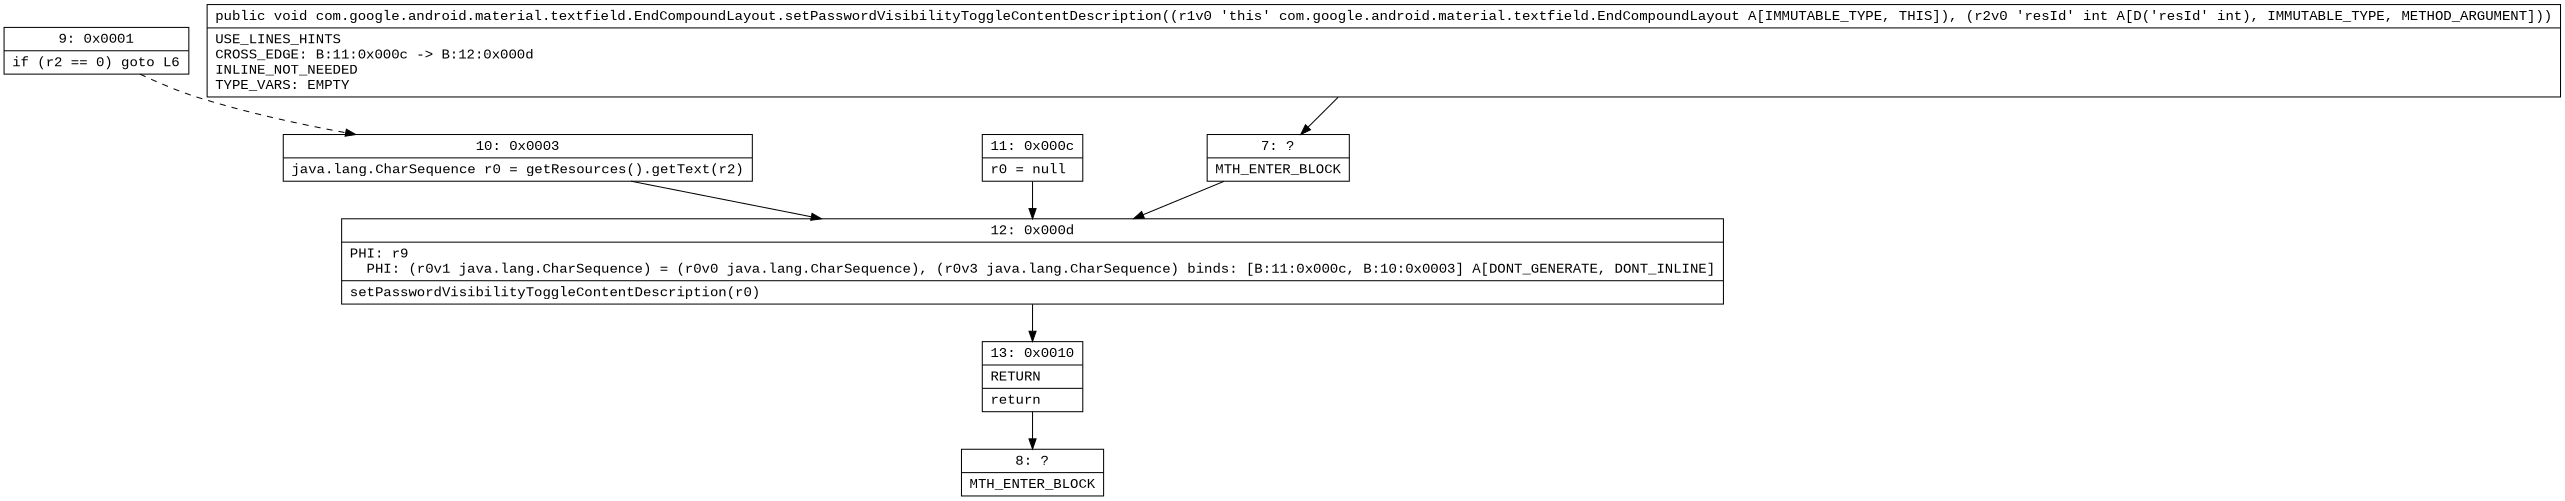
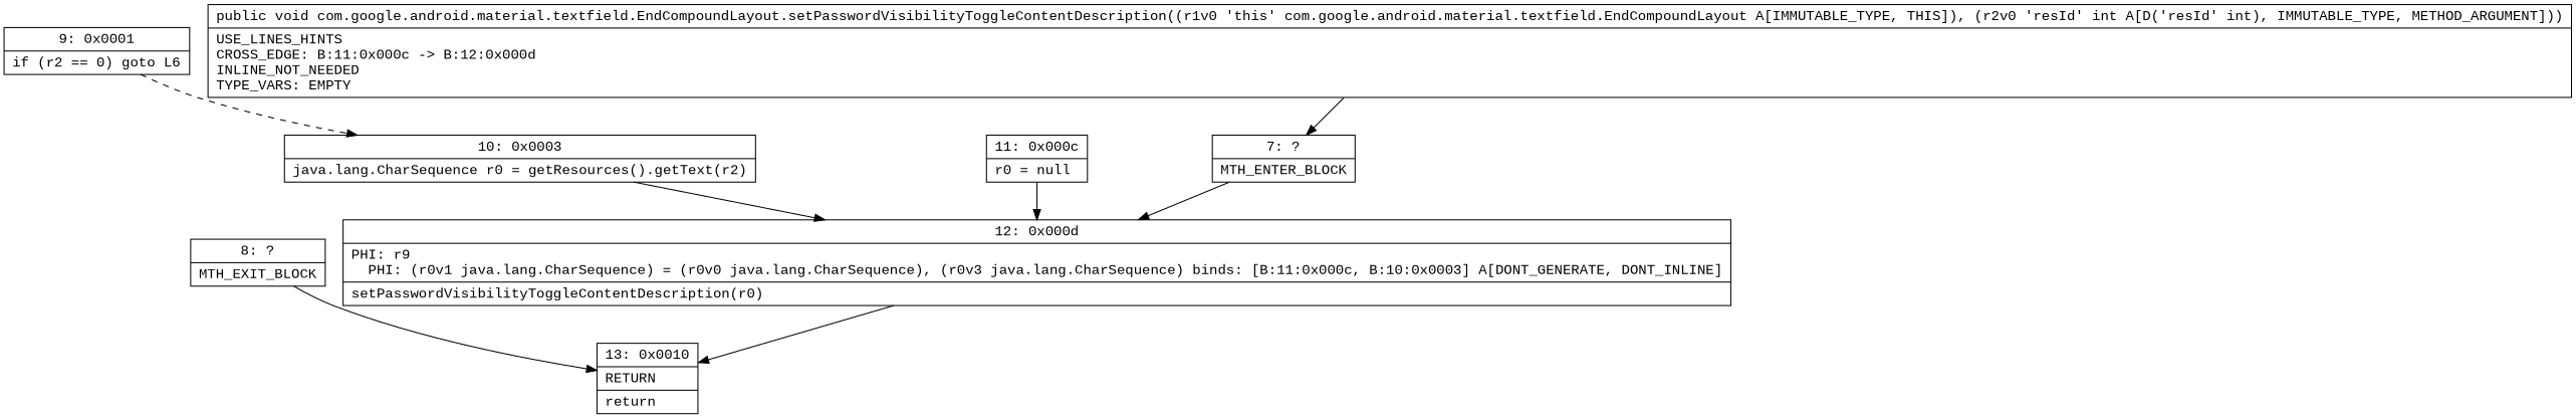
  digraph {
    fontname="Liberation Mono"
    node [fontname="Liberation Mono" shape=record]
    edge [fontname="Liberation Mono"]
    n1 [label="{7\:\ ?|MTH_ENTER_BLOCK\l}"]
    n2 [label="{12\:\ 0x000d|PHI: r9 \l  PHI: (r0v1 java.lang.CharSequence) = (r0v0 java.lang.CharSequence), (r0v3 java.lang.CharSequence) binds: [B:11:0x000c, B:10:0x0003] A[DONT_GENERATE, DONT_INLINE]\l|setPasswordVisibilityToggleContentDescription(r0)\l}"]
    n3 [label="{9\:\ 0x0001|if (r2 == 0) goto L6\l}"]
    n4 [label="{10\:\ 0x0003|java.lang.CharSequence r0 = getResources().getText(r2)\l}"]
    n5 [label="{11\:\ 0x000c|r0 = null\l}"]
    n6 [label="{13\:\ 0x0010|RETURN\l|return\l}"]
-   n7 [label="{8\:\ ?|MTH_ENTER_BLOCK\l}"]
+   n7 [label="{8\:\ ?|MTH_EXIT_BLOCK\l}"]
    n8 [label="{public void com.google.android.material.textfield.EndCompoundLayout.setPasswordVisibilityToggleContentDescription((r1v0 'this' com.google.android.material.textfield.EndCompoundLayout A[IMMUTABLE_TYPE, THIS]), (r2v0 'resId' int A[D('resId' int), IMMUTABLE_TYPE, METHOD_ARGUMENT]))  | USE_LINES_HINTS\lCROSS_EDGE: B:11:0x000c \-\> B:12:0x000d\lINLINE_NOT_NEEDED\lTYPE_VARS: EMPTY\l}"]
    n1 -> n2
    n2 -> n6
    n3 -> n4 [style=dashed]
    n4 -> n2
    n5 -> n2
-   n6 -> n7
+   n7 -> n6
    n8 -> n1
  }
